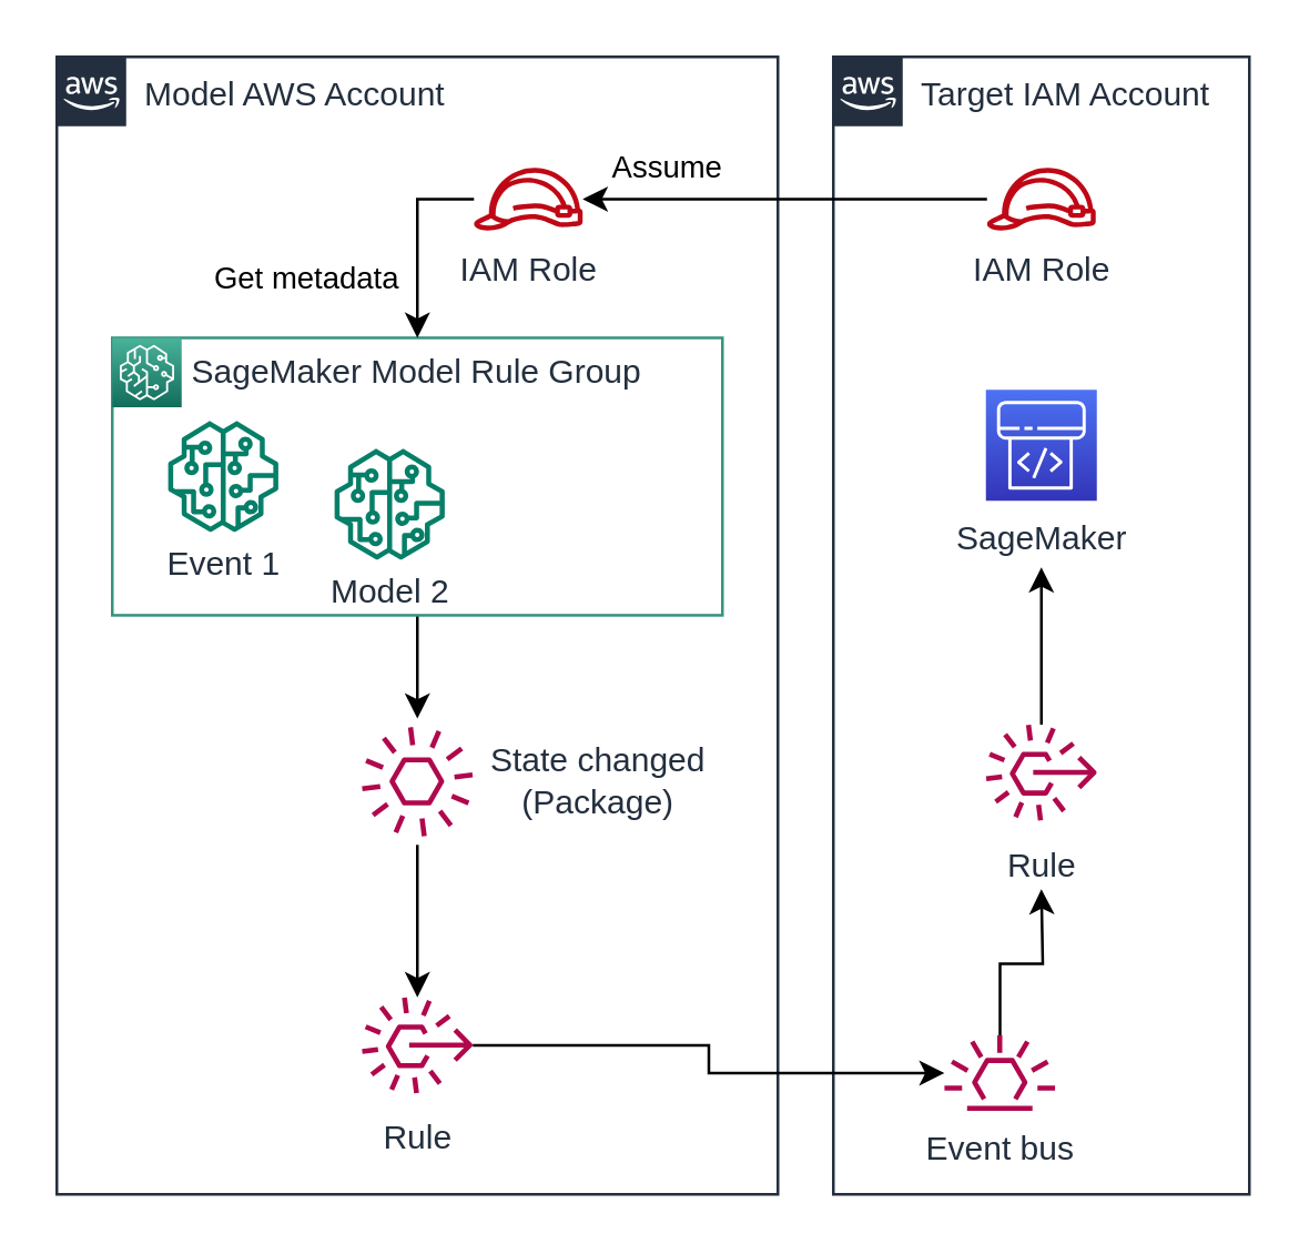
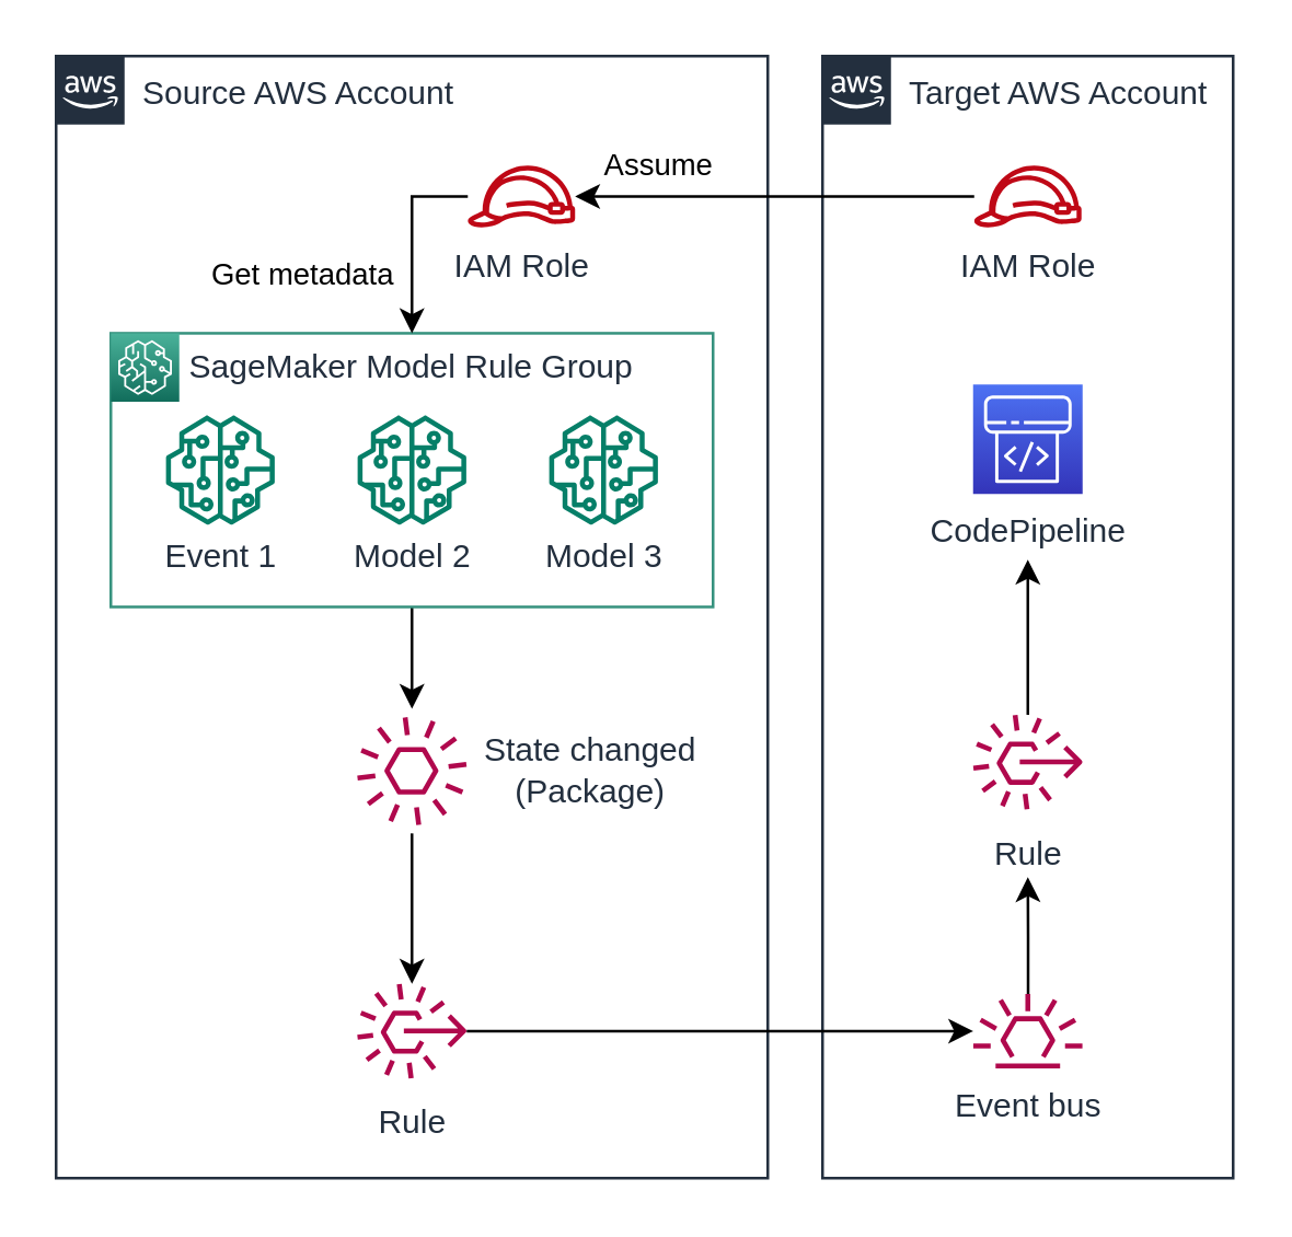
  <mxCell id="0" />
  <mxCell id="1" parent="0" />
- <mxCell id="2" value="Target IAM Account" style="points=[[0,0],[0.25,0],[0.5,0],[0.75,0],[1,0],[1,0.25],[1,0.5],[1,0.75],[1,1],[0.75,1],[0.5,1],[0.25,1],[0,1],[0,0.75],[0,0.5],[0,0.25]];outlineConnect=0;gradientColor=none;html=1;whiteSpace=wrap;fontSize=12;fontStyle=0;container=1;pointerEvents=0;collapsible=0;recursiveResize=0;shape=mxgraph.aws4.group;grIcon=mxgraph.aws4.group_aws_cloud_alt;strokeColor=#232F3E;fillColor=none;verticalAlign=top;align=left;spacingLeft=30;fontColor=#232F3E;dashed=0;" parent="1" vertex="1"><mxGeometry x="300" y="20" width="150" height="410" as="geometry" /></mxCell>
+ <mxCell id="2" value="Target AWS Account" style="points=[[0,0],[0.25,0],[0.5,0],[0.75,0],[1,0],[1,0.25],[1,0.5],[1,0.75],[1,1],[0.75,1],[0.5,1],[0.25,1],[0,1],[0,0.75],[0,0.5],[0,0.25]];outlineConnect=0;gradientColor=none;html=1;whiteSpace=wrap;fontSize=12;fontStyle=0;container=1;pointerEvents=0;collapsible=0;recursiveResize=0;shape=mxgraph.aws4.group;grIcon=mxgraph.aws4.group_aws_cloud_alt;strokeColor=#232F3E;fillColor=none;verticalAlign=top;align=left;spacingLeft=30;fontColor=#232F3E;dashed=0;" parent="1" vertex="1"><mxGeometry x="300" y="20" width="150" height="410" as="geometry" /></mxCell>
  <mxCell id="3" style="edgeStyle=orthogonalEdgeStyle;rounded=0;orthogonalLoop=1;jettySize=auto;html=1;" edge="1" parent="2" source="4"><mxGeometry relative="1" as="geometry"><mxPoint x="75" y="300" as="targetPoint" /></mxGeometry></mxCell>
- <mxCell id="4" value="Event bus" style="sketch=0;outlineConnect=0;fontColor=#232F3E;gradientColor=none;fillColor=#B0084D;strokeColor=none;dashed=0;verticalLabelPosition=bottom;verticalAlign=top;align=center;html=1;fontSize=12;fontStyle=0;aspect=fixed;pointerEvents=1;shape=mxgraph.aws4.eventbridge_default_event_bus_resource;" vertex="1" parent="2"><mxGeometry x="40" y="352.69" width="40" height="27.18" as="geometry" /></mxCell>
+ <mxCell id="4" value="Event bus" style="sketch=0;outlineConnect=0;fontColor=#232F3E;gradientColor=none;fillColor=#B0084D;strokeColor=none;dashed=0;verticalLabelPosition=bottom;verticalAlign=top;align=center;html=1;fontSize=12;fontStyle=0;aspect=fixed;pointerEvents=1;shape=mxgraph.aws4.eventbridge_default_event_bus_resource;" vertex="1" parent="2"><mxGeometry x="55" y="342.69" width="40" height="27.18" as="geometry" /></mxCell>
  <mxCell id="5" value="IAM Role" style="sketch=0;outlineConnect=0;fontColor=#232F3E;gradientColor=none;fillColor=#BF0816;strokeColor=none;dashed=0;verticalLabelPosition=bottom;verticalAlign=top;align=center;html=1;fontSize=12;fontStyle=0;aspect=fixed;pointerEvents=1;shape=mxgraph.aws4.role;" vertex="1" parent="2"><mxGeometry x="55" y="40.0" width="40" height="22.56" as="geometry" /></mxCell>
  <mxCell id="6" style="edgeStyle=orthogonalEdgeStyle;rounded=0;orthogonalLoop=1;jettySize=auto;html=1;" edge="1" parent="2" source="7" target="8"><mxGeometry relative="1" as="geometry" /></mxCell>
  <mxCell id="7" value="Rule" style="sketch=0;outlineConnect=0;fontColor=#232F3E;gradientColor=none;fillColor=#B0084D;strokeColor=none;dashed=0;verticalLabelPosition=bottom;verticalAlign=top;align=center;html=1;fontSize=12;fontStyle=0;pointerEvents=1;shape=mxgraph.aws4.rule_3;perimeterSpacing=0;" vertex="1" parent="2"><mxGeometry x="55" y="238" width="40" height="40" as="geometry" /></mxCell>
- <mxCell id="8" value="SageMaker" style="sketch=0;points=[[0,0,0],[0.25,0,0],[0.5,0,0],[0.75,0,0],[1,0,0],[0,1,0],[0.25,1,0],[0.5,1,0],[0.75,1,0],[1,1,0],[0,0.25,0],[0,0.5,0],[0,0.75,0],[1,0.25,0],[1,0.5,0],[1,0.75,0]];outlineConnect=0;fontColor=#232F3E;gradientColor=#4D72F3;gradientDirection=north;fillColor=#3334B9;strokeColor=#ffffff;dashed=0;verticalLabelPosition=bottom;verticalAlign=top;align=center;html=1;fontSize=12;fontStyle=0;aspect=fixed;shape=mxgraph.aws4.resourceIcon;resIcon=mxgraph.aws4.codepipeline;perimeterSpacing=24;" vertex="1" parent="2"><mxGeometry x="55" y="120" width="40" height="40" as="geometry" /></mxCell>
- <mxCell id="9" value="Model AWS Account" style="points=[[0,0],[0.25,0],[0.5,0],[0.75,0],[1,0],[1,0.25],[1,0.5],[1,0.75],[1,1],[0.75,1],[0.5,1],[0.25,1],[0,1],[0,0.75],[0,0.5],[0,0.25]];outlineConnect=0;gradientColor=none;html=1;whiteSpace=wrap;fontSize=12;fontStyle=0;container=1;pointerEvents=0;collapsible=0;recursiveResize=0;shape=mxgraph.aws4.group;grIcon=mxgraph.aws4.group_aws_cloud_alt;strokeColor=#232F3E;fillColor=none;verticalAlign=top;align=left;spacingLeft=30;fontColor=#232F3E;dashed=0;" vertex="1" parent="1"><mxGeometry x="20" y="20" width="260" height="410" as="geometry" /></mxCell>
+ <mxCell id="8" value="CodePipeline" style="sketch=0;points=[[0,0,0],[0.25,0,0],[0.5,0,0],[0.75,0,0],[1,0,0],[0,1,0],[0.25,1,0],[0.5,1,0],[0.75,1,0],[1,1,0],[0,0.25,0],[0,0.5,0],[0,0.75,0],[1,0.25,0],[1,0.5,0],[1,0.75,0]];outlineConnect=0;fontColor=#232F3E;gradientColor=#4D72F3;gradientDirection=north;fillColor=#3334B9;strokeColor=#ffffff;dashed=0;verticalLabelPosition=bottom;verticalAlign=top;align=center;html=1;fontSize=12;fontStyle=0;aspect=fixed;shape=mxgraph.aws4.resourceIcon;resIcon=mxgraph.aws4.codepipeline;perimeterSpacing=24;" vertex="1" parent="2"><mxGeometry x="55" y="120" width="40" height="40" as="geometry" /></mxCell>
+ <mxCell id="9" value="Source AWS Account" style="points=[[0,0],[0.25,0],[0.5,0],[0.75,0],[1,0],[1,0.25],[1,0.5],[1,0.75],[1,1],[0.75,1],[0.5,1],[0.25,1],[0,1],[0,0.75],[0,0.5],[0,0.25]];outlineConnect=0;gradientColor=none;html=1;whiteSpace=wrap;fontSize=12;fontStyle=0;container=1;pointerEvents=0;collapsible=0;recursiveResize=0;shape=mxgraph.aws4.group;grIcon=mxgraph.aws4.group_aws_cloud_alt;strokeColor=#232F3E;fillColor=none;verticalAlign=top;align=left;spacingLeft=30;fontColor=#232F3E;dashed=0;" vertex="1" parent="1"><mxGeometry x="20" y="20" width="260" height="410" as="geometry" /></mxCell>
  <mxCell id="10" style="edgeStyle=orthogonalEdgeStyle;rounded=0;orthogonalLoop=1;jettySize=auto;html=1;" edge="1" parent="9" source="11" target="17"><mxGeometry relative="1" as="geometry" /></mxCell>
  <mxCell id="11" value="" style="fillColor=none;strokeColor=#36927E;verticalAlign=top;fontStyle=0;fontColor=#5A6C86;" vertex="1" parent="9"><mxGeometry x="20" y="101.28" width="220" height="100" as="geometry" /></mxCell>
  <mxCell id="12" value="SageMaker Model Rule Group" style="sketch=0;points=[[0,0,0],[0.25,0,0],[0.5,0,0],[0.75,0,0],[1,0,0],[0,1,0],[0.25,1,0],[0.5,1,0],[0.75,1,0],[1,1,0],[0,0.25,0],[0,0.5,0],[0,0.75,0],[1,0.25,0],[1,0.5,0],[1,0.75,0]];outlineConnect=0;fontColor=#232F3E;gradientColor=#4AB29A;gradientDirection=north;fillColor=#116D5B;strokeColor=#ffffff;dashed=0;verticalLabelPosition=middle;verticalAlign=middle;align=left;html=1;fontSize=12;fontStyle=0;aspect=fixed;shape=mxgraph.aws4.resourceIcon;resIcon=mxgraph.aws4.sagemaker;labelPosition=right;spacingLeft=2;" vertex="1" parent="9"><mxGeometry x="20" y="101.28" width="25" height="25" as="geometry" /></mxCell>
  <mxCell id="13" value="Event 1" style="sketch=0;outlineConnect=0;fontColor=#232F3E;gradientColor=none;fillColor=#067F68;strokeColor=none;dashed=0;verticalLabelPosition=bottom;verticalAlign=top;align=center;html=1;fontSize=12;fontStyle=0;aspect=fixed;pointerEvents=1;shape=mxgraph.aws4.sagemaker_model;spacing=0;" vertex="1" parent="9"><mxGeometry x="40" y="131.28" width="40" height="40" as="geometry" /></mxCell>
- <mxCell id="14" value="Model 2" style="sketch=0;outlineConnect=0;fontColor=#232F3E;gradientColor=none;fillColor=#067F68;strokeColor=none;dashed=0;verticalLabelPosition=bottom;verticalAlign=top;align=center;html=1;fontSize=12;fontStyle=0;aspect=fixed;pointerEvents=1;shape=mxgraph.aws4.sagemaker_model;spacing=0;" vertex="1" parent="9"><mxGeometry x="100" y="141.28" width="40" height="40" as="geometry" /></mxCell>
+ <mxCell id="14" value="Model 2" style="sketch=0;outlineConnect=0;fontColor=#232F3E;gradientColor=none;fillColor=#067F68;strokeColor=none;dashed=0;verticalLabelPosition=bottom;verticalAlign=top;align=center;html=1;fontSize=12;fontStyle=0;aspect=fixed;pointerEvents=1;shape=mxgraph.aws4.sagemaker_model;spacing=0;" vertex="1" parent="9"><mxGeometry x="110" y="131.28" width="40" height="40" as="geometry" /></mxCell>
+ <mxCell id="15" value="Model 3" style="sketch=0;outlineConnect=0;fontColor=#232F3E;gradientColor=none;fillColor=#067F68;strokeColor=none;dashed=0;verticalLabelPosition=bottom;verticalAlign=top;align=center;html=1;fontSize=12;fontStyle=0;aspect=fixed;pointerEvents=1;shape=mxgraph.aws4.sagemaker_model;spacing=0;" vertex="1" parent="9"><mxGeometry x="180" y="131.28" width="40" height="40" as="geometry" /></mxCell>
  <mxCell id="16" style="edgeStyle=orthogonalEdgeStyle;rounded=0;orthogonalLoop=1;jettySize=auto;html=1;" edge="1" parent="9" source="17" target="20"><mxGeometry relative="1" as="geometry"><mxPoint x="130" y="321.28" as="targetPoint" /></mxGeometry></mxCell>
  <mxCell id="17" value="State changed&lt;br&gt;(Package)" style="sketch=0;outlineConnect=0;fontColor=#232F3E;gradientColor=none;fillColor=#B0084D;strokeColor=none;dashed=0;verticalLabelPosition=middle;verticalAlign=middle;align=center;html=1;fontSize=12;fontStyle=0;aspect=fixed;pointerEvents=1;shape=mxgraph.aws4.event;labelPosition=right;spacingLeft=50;spacing=0;perimeterSpacing=3;" vertex="1" parent="9"><mxGeometry x="110" y="241.28" width="40" height="40" as="geometry" /></mxCell>
  <mxCell id="18" value="Get metadata" style="edgeStyle=orthogonalEdgeStyle;rounded=0;orthogonalLoop=1;jettySize=auto;html=1;" edge="1" parent="9" source="19" target="11"><mxGeometry x="0.395" y="-40" relative="1" as="geometry"><Array as="points"><mxPoint x="130" y="51" /></Array><mxPoint as="offset" /></mxGeometry></mxCell>
  <mxCell id="19" value="IAM Role" style="sketch=0;outlineConnect=0;fontColor=#232F3E;gradientColor=none;fillColor=#BF0816;strokeColor=none;dashed=0;verticalLabelPosition=bottom;verticalAlign=top;align=center;html=1;fontSize=12;fontStyle=0;aspect=fixed;pointerEvents=1;shape=mxgraph.aws4.role;" vertex="1" parent="9"><mxGeometry x="150" y="40.0" width="40" height="22.56" as="geometry" /></mxCell>
  <mxCell id="20" value="Rule" style="sketch=0;outlineConnect=0;fontColor=#232F3E;gradientColor=none;fillColor=#B0084D;strokeColor=none;dashed=0;verticalLabelPosition=bottom;verticalAlign=top;align=center;html=1;fontSize=12;fontStyle=0;pointerEvents=1;shape=mxgraph.aws4.rule_3;" vertex="1" parent="9"><mxGeometry x="110" y="336.28" width="40" height="40" as="geometry" /></mxCell>
  <mxCell id="21" style="edgeStyle=orthogonalEdgeStyle;rounded=0;orthogonalLoop=1;jettySize=auto;html=1;" edge="1" parent="1" source="20" target="4"><mxGeometry relative="1" as="geometry" /></mxCell>
  <mxCell id="22" value="Assume" style="edgeStyle=orthogonalEdgeStyle;rounded=0;orthogonalLoop=1;jettySize=auto;html=1;" edge="1" parent="1" source="5" target="19"><mxGeometry x="0.583" y="-11" relative="1" as="geometry"><mxPoint as="offset" /></mxGeometry></mxCell>
